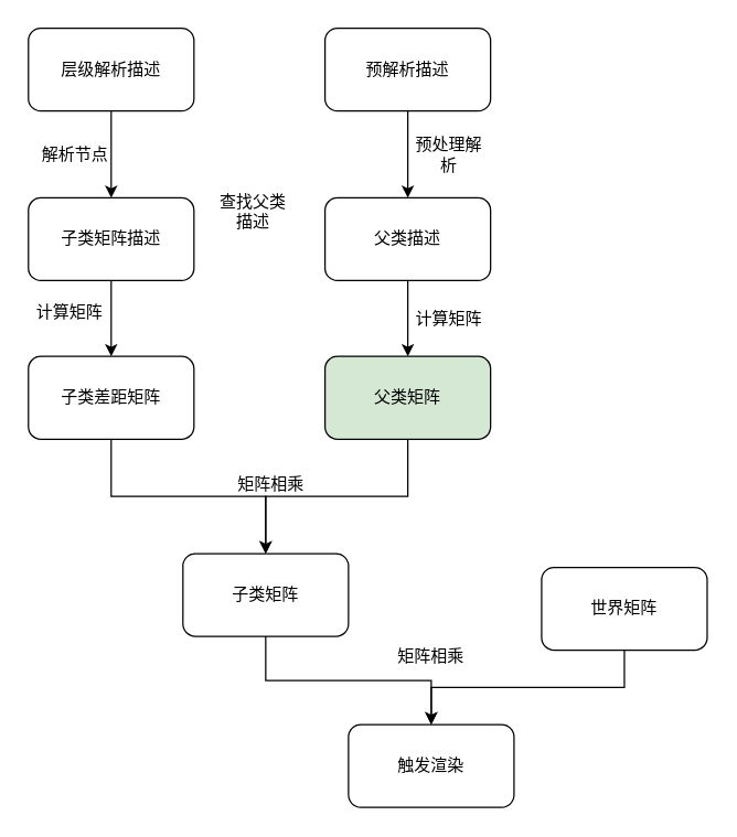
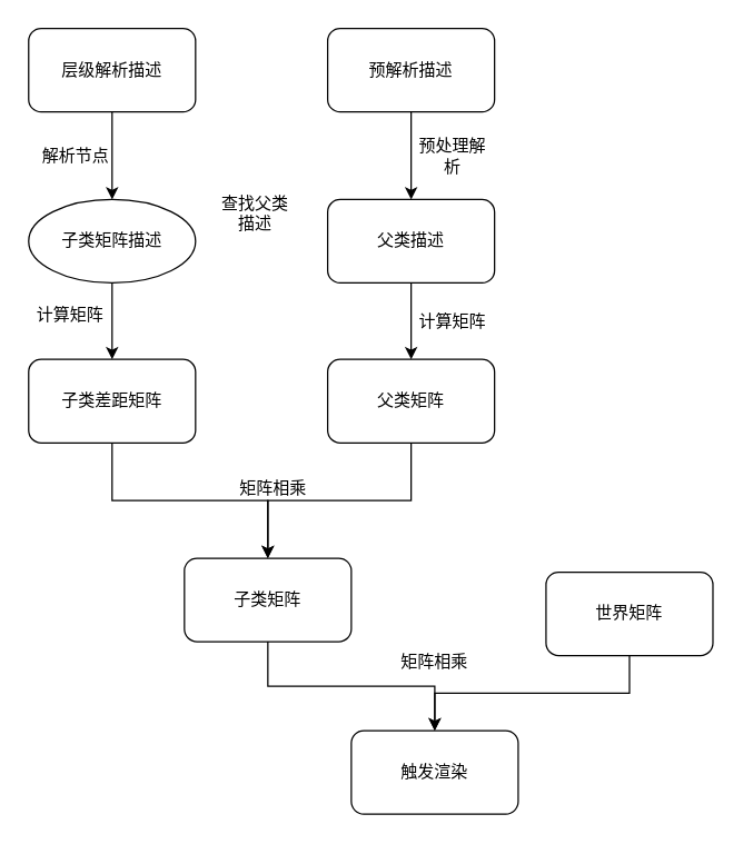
  <mxCell id="0" />
  <mxCell id="1" parent="0" />
  <mxCell id="2" style="edgeStyle=orthogonalEdgeStyle;rounded=0;orthogonalLoop=1;jettySize=auto;html=1;exitX=0.5;exitY=1;exitDx=0;exitDy=0;" edge="1" parent="1" source="3" target="9"><mxGeometry relative="1" as="geometry" /></mxCell>
  <mxCell id="3" value="父类描述" style="rounded=1;whiteSpace=wrap;html=1;" vertex="1" parent="1"><mxGeometry x="235" y="143" width="120" height="60" as="geometry" /></mxCell>
  <mxCell id="4" style="edgeStyle=orthogonalEdgeStyle;rounded=0;orthogonalLoop=1;jettySize=auto;html=1;exitX=0.5;exitY=1;exitDx=0;exitDy=0;" edge="1" parent="1" source="5" target="7"><mxGeometry relative="1" as="geometry" /></mxCell>
- <mxCell id="5" value="子类矩阵描述" style="rounded=1;whiteSpace=wrap;html=1;" vertex="1" parent="1"><mxGeometry x="20" y="143" width="120" height="60" as="geometry" /></mxCell>
+ <mxCell id="5" value="子类矩阵描述" style="ellipse;whiteSpace=wrap;html=1;" vertex="1" parent="1"><mxGeometry x="20" y="143" width="120" height="60" as="geometry" /></mxCell>
  <mxCell id="6" style="edgeStyle=orthogonalEdgeStyle;rounded=0;orthogonalLoop=1;jettySize=auto;html=1;exitX=0.5;exitY=1;exitDx=0;exitDy=0;" edge="1" parent="1" source="7" target="11"><mxGeometry relative="1" as="geometry" /></mxCell>
  <mxCell id="7" value="子类差距矩阵" style="rounded=1;whiteSpace=wrap;html=1;" vertex="1" parent="1"><mxGeometry x="20" y="258" width="120" height="60" as="geometry" /></mxCell>
  <mxCell id="8" style="edgeStyle=orthogonalEdgeStyle;rounded=0;orthogonalLoop=1;jettySize=auto;html=1;exitX=0.5;exitY=1;exitDx=0;exitDy=0;" edge="1" parent="1" source="9" target="11"><mxGeometry relative="1" as="geometry" /></mxCell>
- <mxCell id="9" value="父类矩阵" style="rounded=1;whiteSpace=wrap;html=1;fillColor=#d5e8d4;" vertex="1" parent="1"><mxGeometry x="235" y="258" width="120" height="60" as="geometry" /></mxCell>
+ <mxCell id="9" value="父类矩阵" style="rounded=1;whiteSpace=wrap;html=1;" vertex="1" parent="1"><mxGeometry x="235" y="258" width="120" height="60" as="geometry" /></mxCell>
  <mxCell id="10" style="edgeStyle=orthogonalEdgeStyle;rounded=0;orthogonalLoop=1;jettySize=auto;html=1;exitX=0.5;exitY=1;exitDx=0;exitDy=0;" edge="1" parent="1" source="11" target="24"><mxGeometry relative="1" as="geometry" /></mxCell>
  <mxCell id="11" value="子类矩阵" style="rounded=1;whiteSpace=wrap;html=1;" vertex="1" parent="1"><mxGeometry x="132" y="401" width="120" height="60" as="geometry" /></mxCell>
  <mxCell id="12" value="矩阵相乘" style="text;html=1;align=center;verticalAlign=middle;whiteSpace=wrap;rounded=0;" vertex="1" parent="1"><mxGeometry x="166" y="336" width="60" height="30" as="geometry" /></mxCell>
  <mxCell id="13" value="查找父类描述" style="text;html=1;align=center;verticalAlign=middle;whiteSpace=wrap;rounded=0;" vertex="1" parent="1"><mxGeometry x="153" y="138" width="60" height="30" as="geometry" /></mxCell>
  <mxCell id="14" style="edgeStyle=orthogonalEdgeStyle;rounded=0;orthogonalLoop=1;jettySize=auto;html=1;exitX=0.5;exitY=1;exitDx=0;exitDy=0;entryX=0.5;entryY=0;entryDx=0;entryDy=0;" edge="1" parent="1" source="15" target="3"><mxGeometry relative="1" as="geometry" /></mxCell>
  <mxCell id="15" value="预解析描述" style="rounded=1;whiteSpace=wrap;html=1;" vertex="1" parent="1"><mxGeometry x="235" y="20" width="120" height="60" as="geometry" /></mxCell>
  <mxCell id="16" style="edgeStyle=orthogonalEdgeStyle;rounded=0;orthogonalLoop=1;jettySize=auto;html=1;exitX=0.5;exitY=1;exitDx=0;exitDy=0;" edge="1" parent="1" source="17" target="5"><mxGeometry relative="1" as="geometry" /></mxCell>
  <mxCell id="17" value="层级解析描述" style="rounded=1;whiteSpace=wrap;html=1;" vertex="1" parent="1"><mxGeometry x="20" y="20" width="120" height="60" as="geometry" /></mxCell>
  <mxCell id="18" value="解析节点" style="text;html=1;align=center;verticalAlign=middle;whiteSpace=wrap;rounded=0;" vertex="1" parent="1"><mxGeometry x="24" y="97" width="60" height="30" as="geometry" /></mxCell>
  <mxCell id="19" value="计算矩阵" style="text;html=1;align=center;verticalAlign=middle;whiteSpace=wrap;rounded=0;" vertex="1" parent="1"><mxGeometry x="20" y="211" width="60" height="30" as="geometry" /></mxCell>
  <mxCell id="20" value="计算矩阵" style="text;html=1;align=center;verticalAlign=middle;whiteSpace=wrap;rounded=0;" vertex="1" parent="1"><mxGeometry x="295" y="216" width="60" height="30" as="geometry" /></mxCell>
  <mxCell id="21" value="预处理解析" style="text;html=1;align=center;verticalAlign=middle;whiteSpace=wrap;rounded=0;" vertex="1" parent="1"><mxGeometry x="295" y="97" width="60" height="30" as="geometry" /></mxCell>
  <mxCell id="22" style="edgeStyle=orthogonalEdgeStyle;rounded=0;orthogonalLoop=1;jettySize=auto;html=1;exitX=0.5;exitY=1;exitDx=0;exitDy=0;" edge="1" parent="1" source="23" target="24"><mxGeometry relative="1" as="geometry" /></mxCell>
  <mxCell id="23" value="世界矩阵" style="rounded=1;whiteSpace=wrap;html=1;" vertex="1" parent="1"><mxGeometry x="392" y="411" width="120" height="60" as="geometry" /></mxCell>
  <mxCell id="24" value="触发渲染" style="rounded=1;whiteSpace=wrap;html=1;" vertex="1" parent="1"><mxGeometry x="252" y="525" width="120" height="60" as="geometry" /></mxCell>
  <mxCell id="25" value="矩阵相乘" style="text;html=1;align=center;verticalAlign=middle;whiteSpace=wrap;rounded=0;" vertex="1" parent="1"><mxGeometry x="282" y="461" width="60" height="30" as="geometry" /></mxCell>
